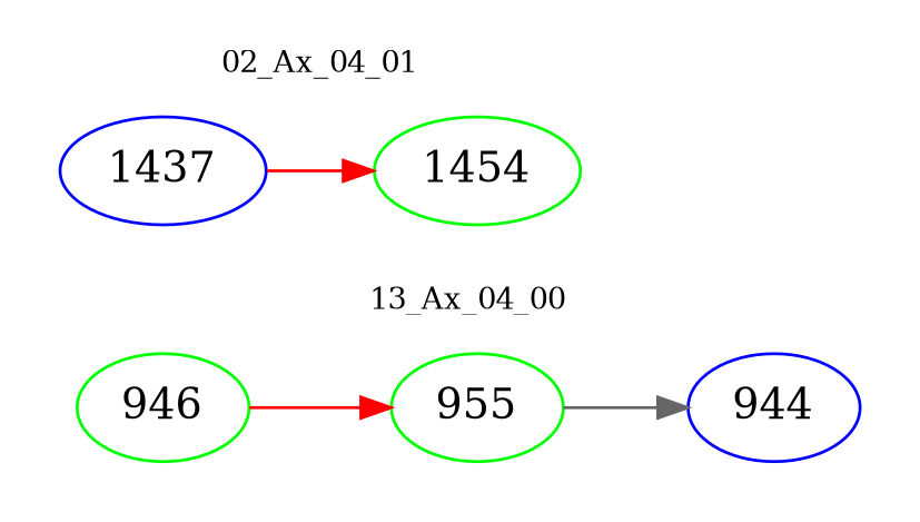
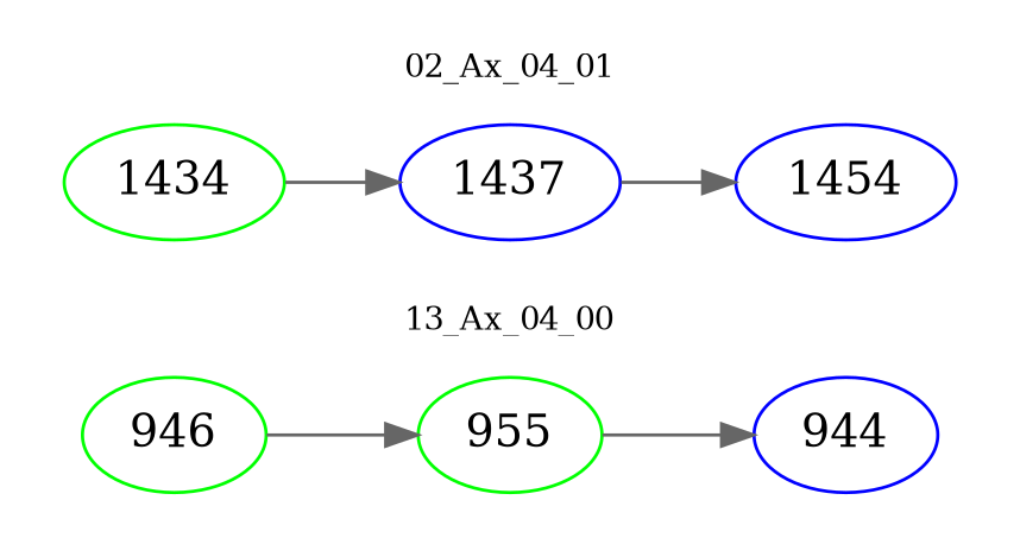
  digraph {
    rankdir=LR
    node [color=green]
    edge [color=red]
    n1 [label=946]
    n2 [label=955]
    n3 [color=blue label=944]
+   n4 [label=1434]
    n5 [color=blue label=1437]
-   n6 [label=1454]
+   n6 [color=blue label=1454]
    subgraph cluster_1 {
      color=white
      fontsize=10
      label="13_Ax_04_00"
      n1
      n2
      n3
    }
    subgraph cluster_2 {
      color=white
      fontsize=10
      label="02_Ax_04_01"
+     n4
      n5
      n6
    }
-   n1 -> n2
+   n1 -> n2 [color=gray40]
    n2 -> n3 [color=gray40]
-   n5 -> n6
+   n4 -> n5 [color=gray40]
+   n5 -> n6 [color=gray40]
  }
